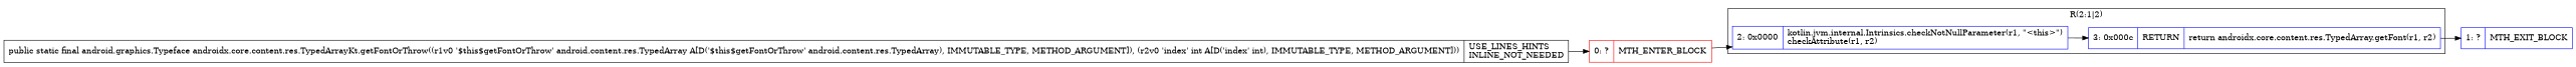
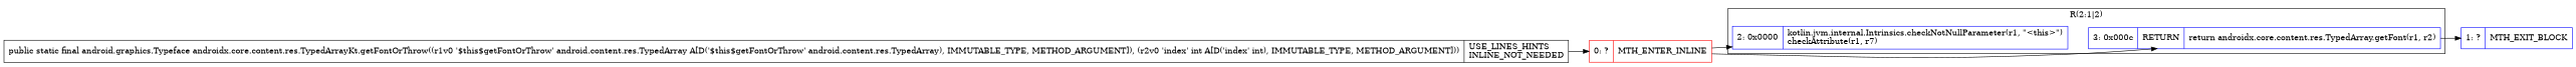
  digraph {
    rankdir=LR
    node [color=blue shape=record]
-   n1 [label="{2\:\ 0x0000|kotlin.jvm.internal.Intrinsics.checkNotNullParameter(r1, \"\<this\>\")\lcheckAttribute(r1, r2)\l}"]
+   n1 [label="{2\:\ 0x0000|kotlin.jvm.internal.Intrinsics.checkNotNullParameter(r1, \"\<this\>\")\lcheckAttribute(r1, r7)\l}"]
    n2 [label="{3\:\ 0x000c|RETURN\l|return androidx.core.content.res.TypedArray.getFont(r1, r2)\l}"]
    n3 [label="{1\:\ ?|MTH_EXIT_BLOCK\l}"]
-   n4 [color=red label="{0\:\ ?|MTH_ENTER_BLOCK\l}"]
+   n4 [color=red label="{0\:\ ?|MTH_ENTER_INLINE\l}"]
    n5 [label="{public static final android.graphics.Typeface androidx.core.content.res.TypedArrayKt.getFontOrThrow((r1v0 '$this$getFontOrThrow' android.content.res.TypedArray A[D('$this$getFontOrThrow' android.content.res.TypedArray), IMMUTABLE_TYPE, METHOD_ARGUMENT]), (r2v0 'index' int A[D('index' int), IMMUTABLE_TYPE, METHOD_ARGUMENT]))  | USE_LINES_HINTS\lINLINE_NOT_NEEDED\l}" color=""]
    subgraph cluster_1 {
      label="R(2:1|2)"
      n1
      n2
    }
-   n1 -> n2
+   n4 -> n2
    n2 -> n3
    n4 -> n1
    n5 -> n4
  }
